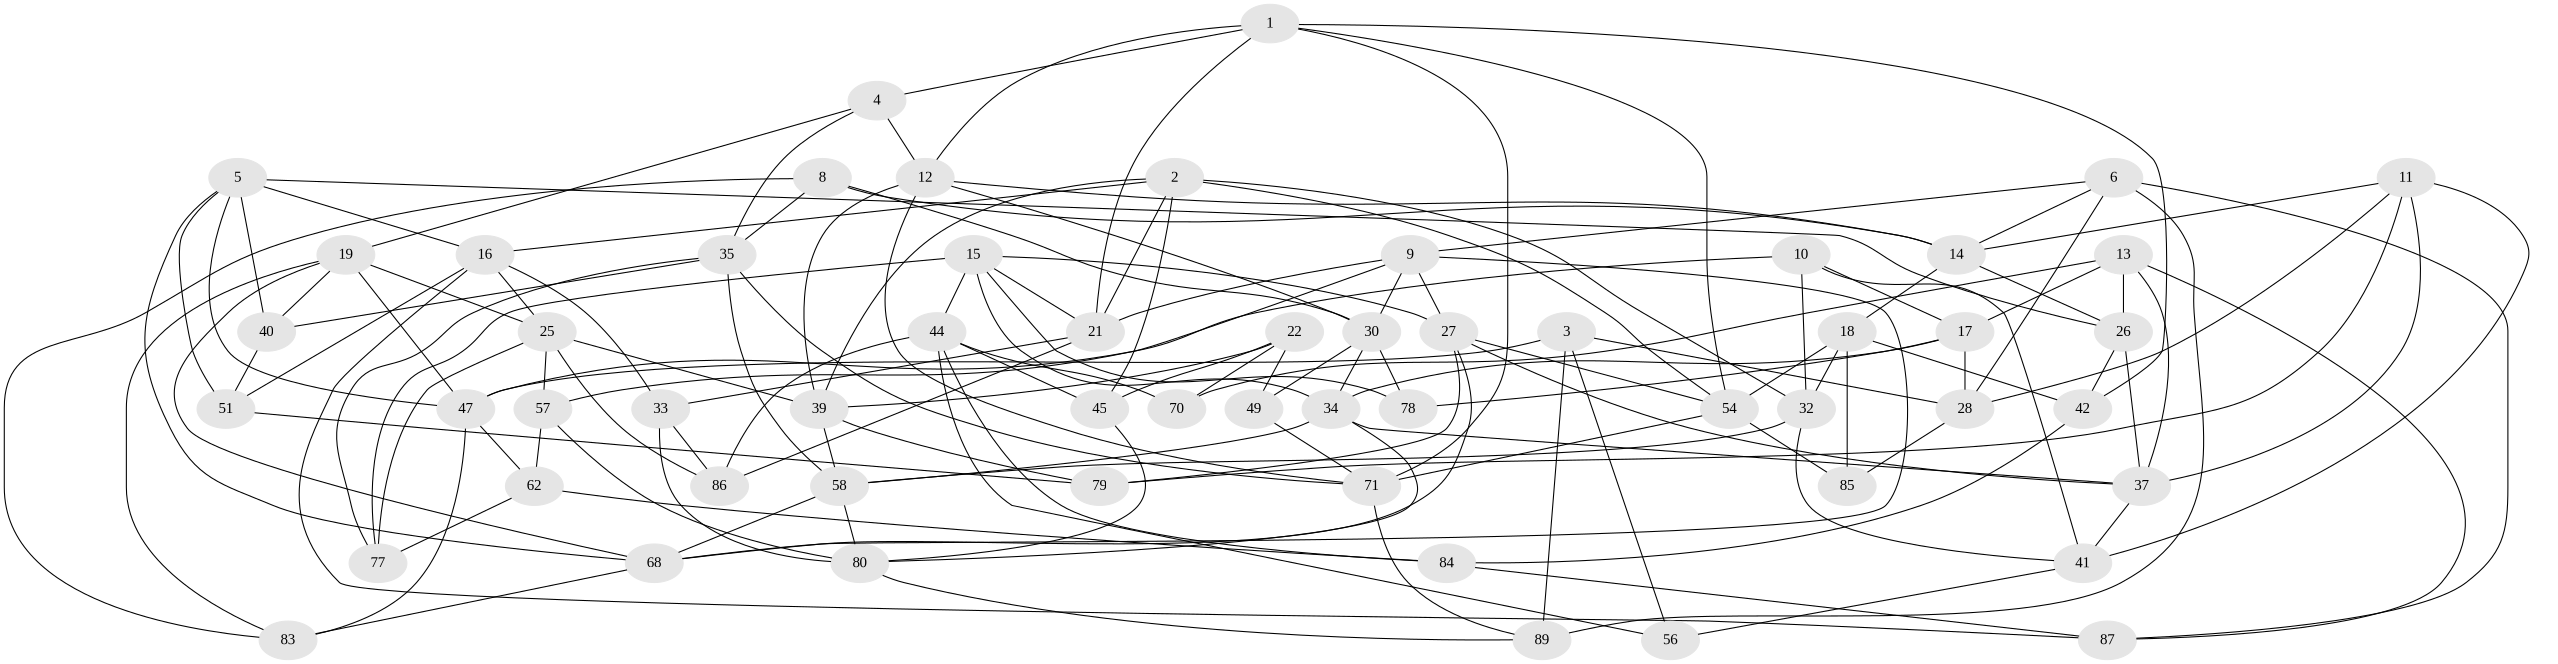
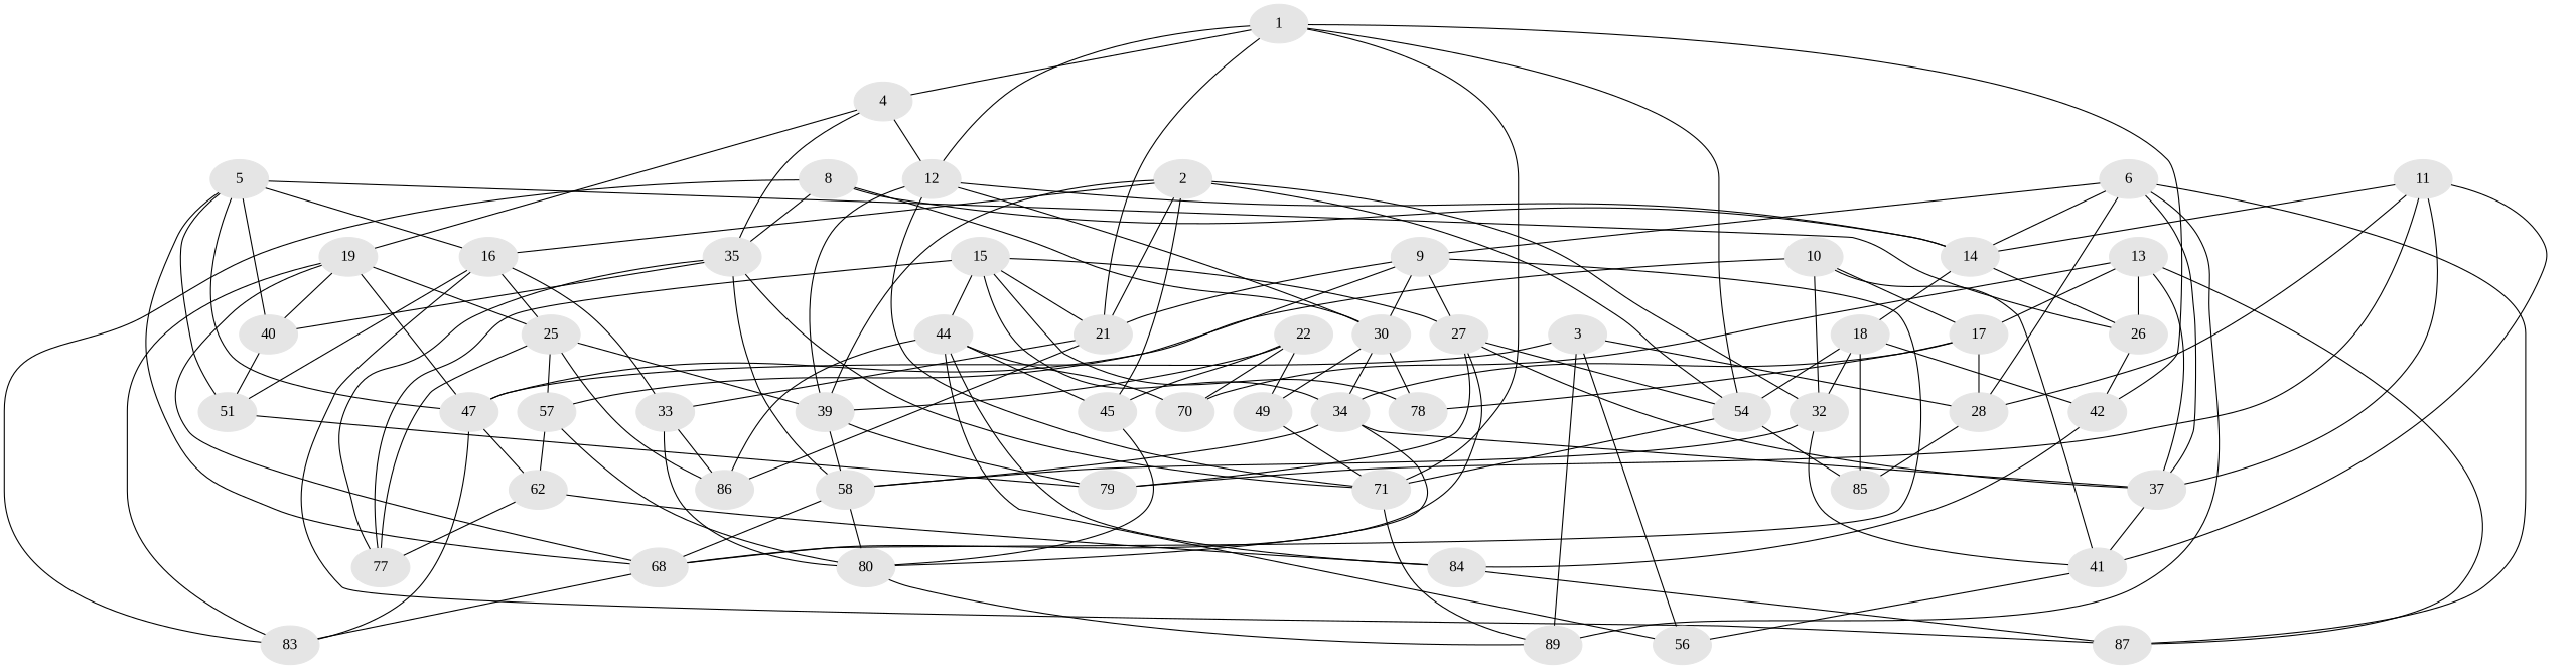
  graph {
    fontname="Liberation Serif"
    node [color=gray90 fontname="Liberation Serif" style=filled]
    edge [fontname="Liberation Serif"]
    1 [super="+52"]
    4
    12 [super="+23"]
    21 [super="+61"]
    42
    54 [super="+60"]
    71 [super="+81"]
    19 [super="+53"]
    35 [super="+73"]
    39 [super="+64"]
    14 [super="+69"]
    30 [super="+75"]
    33
    86
    84
    85
    89
    2 [super="+38"]
    16 [super="+20"]
    32 [super="+67"]
    45 [super="+50"]
    51
    87
    25 [super="+90"]
    41 [super="+46"]
    58 [super="+66"]
    79
    80 [super="+88"]
    28 [super="+43"]
    3
    47 [super="+48"]
    56
    83
    62
    40
    68 [super="+74"]
    77
    5 [super="+7"]
    26
    6 [super="+36"]
    9 [super="+65"]
    37 [super="+72"]
    27 [super="+63"]
    57
    18 [super="+55"]
    8
    34 [super="+82"]
    78
    49
    17 [super="+29"]
    10
    11 [super="+24"]
    13 [super="+31"]
    70
    15 [super="+76"]
    44 [super="+59"]
    22
    1 -- 4
    1 -- 12
    1 -- 21
    1 -- 42
    1 -- 54
    1 -- 71
    4 -- 12
    4 -- 19
    4 -- 35
    12 -- 71
    12 -- 39
    12 -- 14
    12 -- 30
    21 -- 33
    21 -- 86
    42 -- 84
    54 -- 71
    54 -- 85
    71 -- 89
    19 -- 25
    19 -- 47
    19 -- 83
    19 -- 40
    19 -- 68
    35 -- 71
    35 -- 58
    35 -- 40
    35 -- 77
    39 -- 58
    39 -- 79
    14 -- 26
    14 -- 18
    30 -- 34
    30 -- 78
    30 -- 49
    33 -- 86
    33 -- 80
    84 -- 87
    2 -- 21
    2 -- 54
    2 -- 39
    2 -- 16
    2 -- 32
    2 -- 45
    16 -- 33
    16 -- 51
    16 -- 87
    16 -- 25
    32 -- 41
    32 -- 58
    45 -- 80 [weight=2]
    51 -- 79
    25 -- 39
    25 -- 86
    25 -- 77
    25 -- 57
    41 -- 56
    58 -- 80
    58 -- 68
    80 -- 89
    28 -- 85 [weight=2]
    3 -- 89
    3 -- 28
    3 -- 47
    3 -- 56
    47 -- 83
    47 -- 62
    62 -- 84
    62 -- 77
    40 -- 51
    68 -- 83
    5 -- 16
    5 -- 51
    5 -- 47
    5 -- 40
    5 -- 68
    5 -- 26
    26 -- 42
    6 -- 14
    6 -- 89
    6 -- 87
    6 -- 28
    6 -- 9
-   26 -- 37
+   6 -- 37
    9 -- 21
    9 -- 30
    9 -- 68
    9 -- 27
    9 -- 57
    37 -- 41
    27 -- 54
    27 -- 79
    27 -- 68
    27 -- 37
    57 -- 80
    57 -- 62
    18 -- 42
    18 -- 54
    18 -- 85
    18 -- 32 [weight=2]
    8 -- 35
    8 -- 14
    8 -- 30
    8 -- 83
    34 -- 58
    34 -- 80
    34 -- 37
    49 -- 71
    17 -- 28
    17 -- 34
    17 -- 78 [weight=2]
    10 -- 32
    10 -- 41
    10 -- 47
    10 -- 17
    11 -- 14
    11 -- 41 [weight=2]
    11 -- 79
    11 -- 28
    11 -- 37
    13 -- 87
    13 -- 26
    13 -- 37
    13 -- 17
    13 -- 70 [weight=2]
    15 -- 21
    15 -- 77
    15 -- 27
    15 -- 34
    15 -- 78
    15 -- 44
    44 -- 86
    44 -- 84
    44 -- 45
    44 -- 56
    44 -- 70
    22 -- 39
    22 -- 45
    22 -- 49
    22 -- 70
  }
